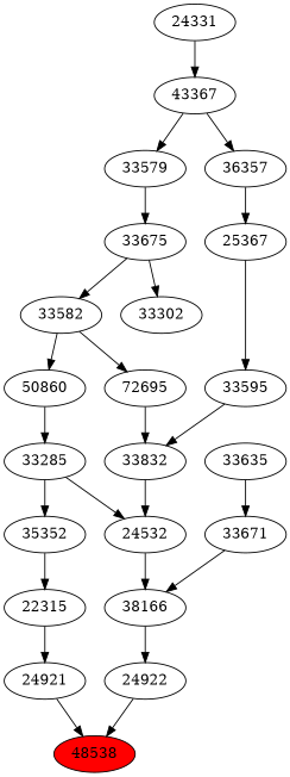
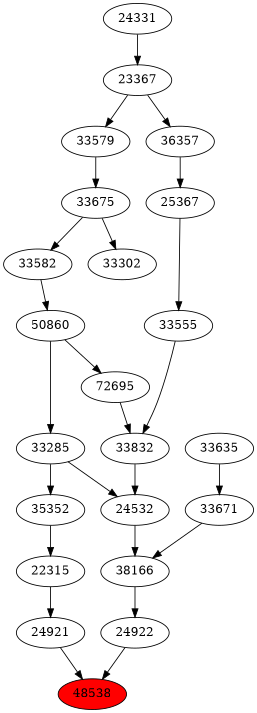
  strict digraph {
    n1 [fillcolor=red label=48538 style=filled]
    n2 [label=24921]
    n3 [label=24922]
    n4 [label=22315]
    n5 [label=38166]
    n6 [label=35352]
    n7 [label=24532]
    n8 [label=33671]
    n9 [label=33285]
    n10 [label=33832]
    n11 [label=33635]
    n12 [label=50860]
    n13 [label=72695]
    n14 [label=33302]
-   n15 [label=33595]
+   n15 [label=33555]
    n16 [label=33582]
    n17 [label=33675]
    n18 [label=25367]
    n19 [label=33579]
    n20 [label=36357]
-   n21 [label=43367]
+   n21 [label=23367]
    n22 [label=24331]
    n2 -> n1
    n3 -> n1
    n4 -> n2
    n5 -> n3
    n6 -> n4
    n7 -> n5
    n8 -> n5
    n9 -> n6
    n9 -> n7
    n10 -> n7
    n11 -> n8
    n12 -> n9
-   n16 -> n13
+   n12 -> n13
    n13 -> n10
    n15 -> n10
    n16 -> n12
    n17 -> n14
    n17 -> n16
    n18 -> n15
    n19 -> n17
    n20 -> n18
    n21 -> n19
    n21 -> n20
    n22 -> n21
  }
